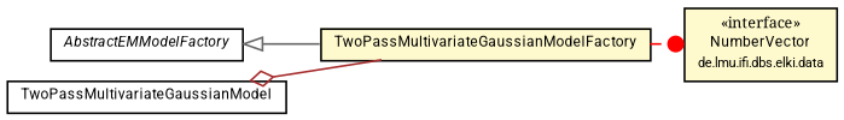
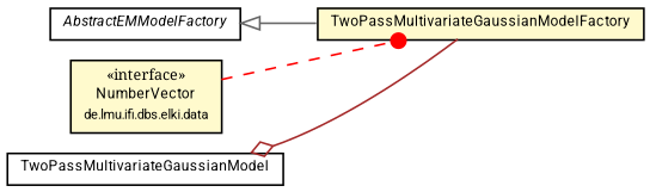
  digraph {
    fontname="Noto Serif"
    nodesep=0.15
    rankdir=LR
    ranksep=0.25
    node [fontcolor=black fontname="Noto Serif" fontsize=8 margin=0 shape=plaintext]
    edge [dir=back fontname="Noto Serif" fontsize=7 labelfontname=Roboto labelfontsize=7]
    n1 [height=0 label=<<table title="de.lmu.ifi.dbs.elki.algorithm.clustering.em.AbstractEMModelFactory" border="0" cellborder="1" cellspacing="0" cellpadding="2" href="AbstractEMModelFactory.html" target="_parent"> 		<tr><td><table border="0" cellspacing="0" cellpadding="1"> 		<tr><td align="center" balign="center"> <font face="Roboto"><i>AbstractEMModelFactory</i></font> </td></tr> 		</table></td></tr> 		</table>> width=0]
    n2 [height=0 label=<<table title="de.lmu.ifi.dbs.elki.algorithm.clustering.em.TwoPassMultivariateGaussianModelFactory" border="0" cellborder="1" cellspacing="0" cellpadding="2" bgcolor="lemonChiffon" href="TwoPassMultivariateGaussianModelFactory.html" target="_parent"> 		<tr><td><table border="0" cellspacing="0" cellpadding="1"> 		<tr><td align="center" balign="center"> <font face="Roboto">TwoPassMultivariateGaussianModelFactory</font> </td></tr> 		</table></td></tr> 		</table>> width=0]
    n3 [height=0 label=<<table title="de.lmu.ifi.dbs.elki.data.NumberVector" border="0" cellborder="1" cellspacing="0" cellpadding="2" bgcolor="LemonChiffon" href="../../../data/NumberVector.html" target="_parent"> 		<tr><td><table border="0" cellspacing="0" cellpadding="1"> 		<tr><td align="center" balign="center"> &#171;interface&#187; </td></tr> 		<tr><td align="center" balign="center"> <font face="Roboto">NumberVector</font> </td></tr> 		<tr><td align="center" balign="center"> <font face="Roboto" point-size="7.0">de.lmu.ifi.dbs.elki.data</font> </td></tr> 		</table></td></tr> 		</table>> width=0]
    n4 [height=0 label=<<table title="de.lmu.ifi.dbs.elki.algorithm.clustering.em.TwoPassMultivariateGaussianModel" border="0" cellborder="1" cellspacing="0" cellpadding="2" href="TwoPassMultivariateGaussianModel.html" target="_parent"> 		<tr><td><table border="0" cellspacing="0" cellpadding="1"> 		<tr><td align="center" balign="center"> <font face="Roboto">TwoPassMultivariateGaussianModel</font> </td></tr> 		</table></td></tr> 		</table>> width=0]
    n1 -> n2 [arrowtail=empty color=gray40 weight=10]
-   n2 -> n3 [arrowhead=dot color=red style=dashed weight=0 dir=""]
+   n3 -> n2 [arrowhead=dot color=red style=dashed weight=0 dir=""]
    n4 -> n2 [arrowhead=none arrowtail=ediamond color=brown weight=4]
  }
